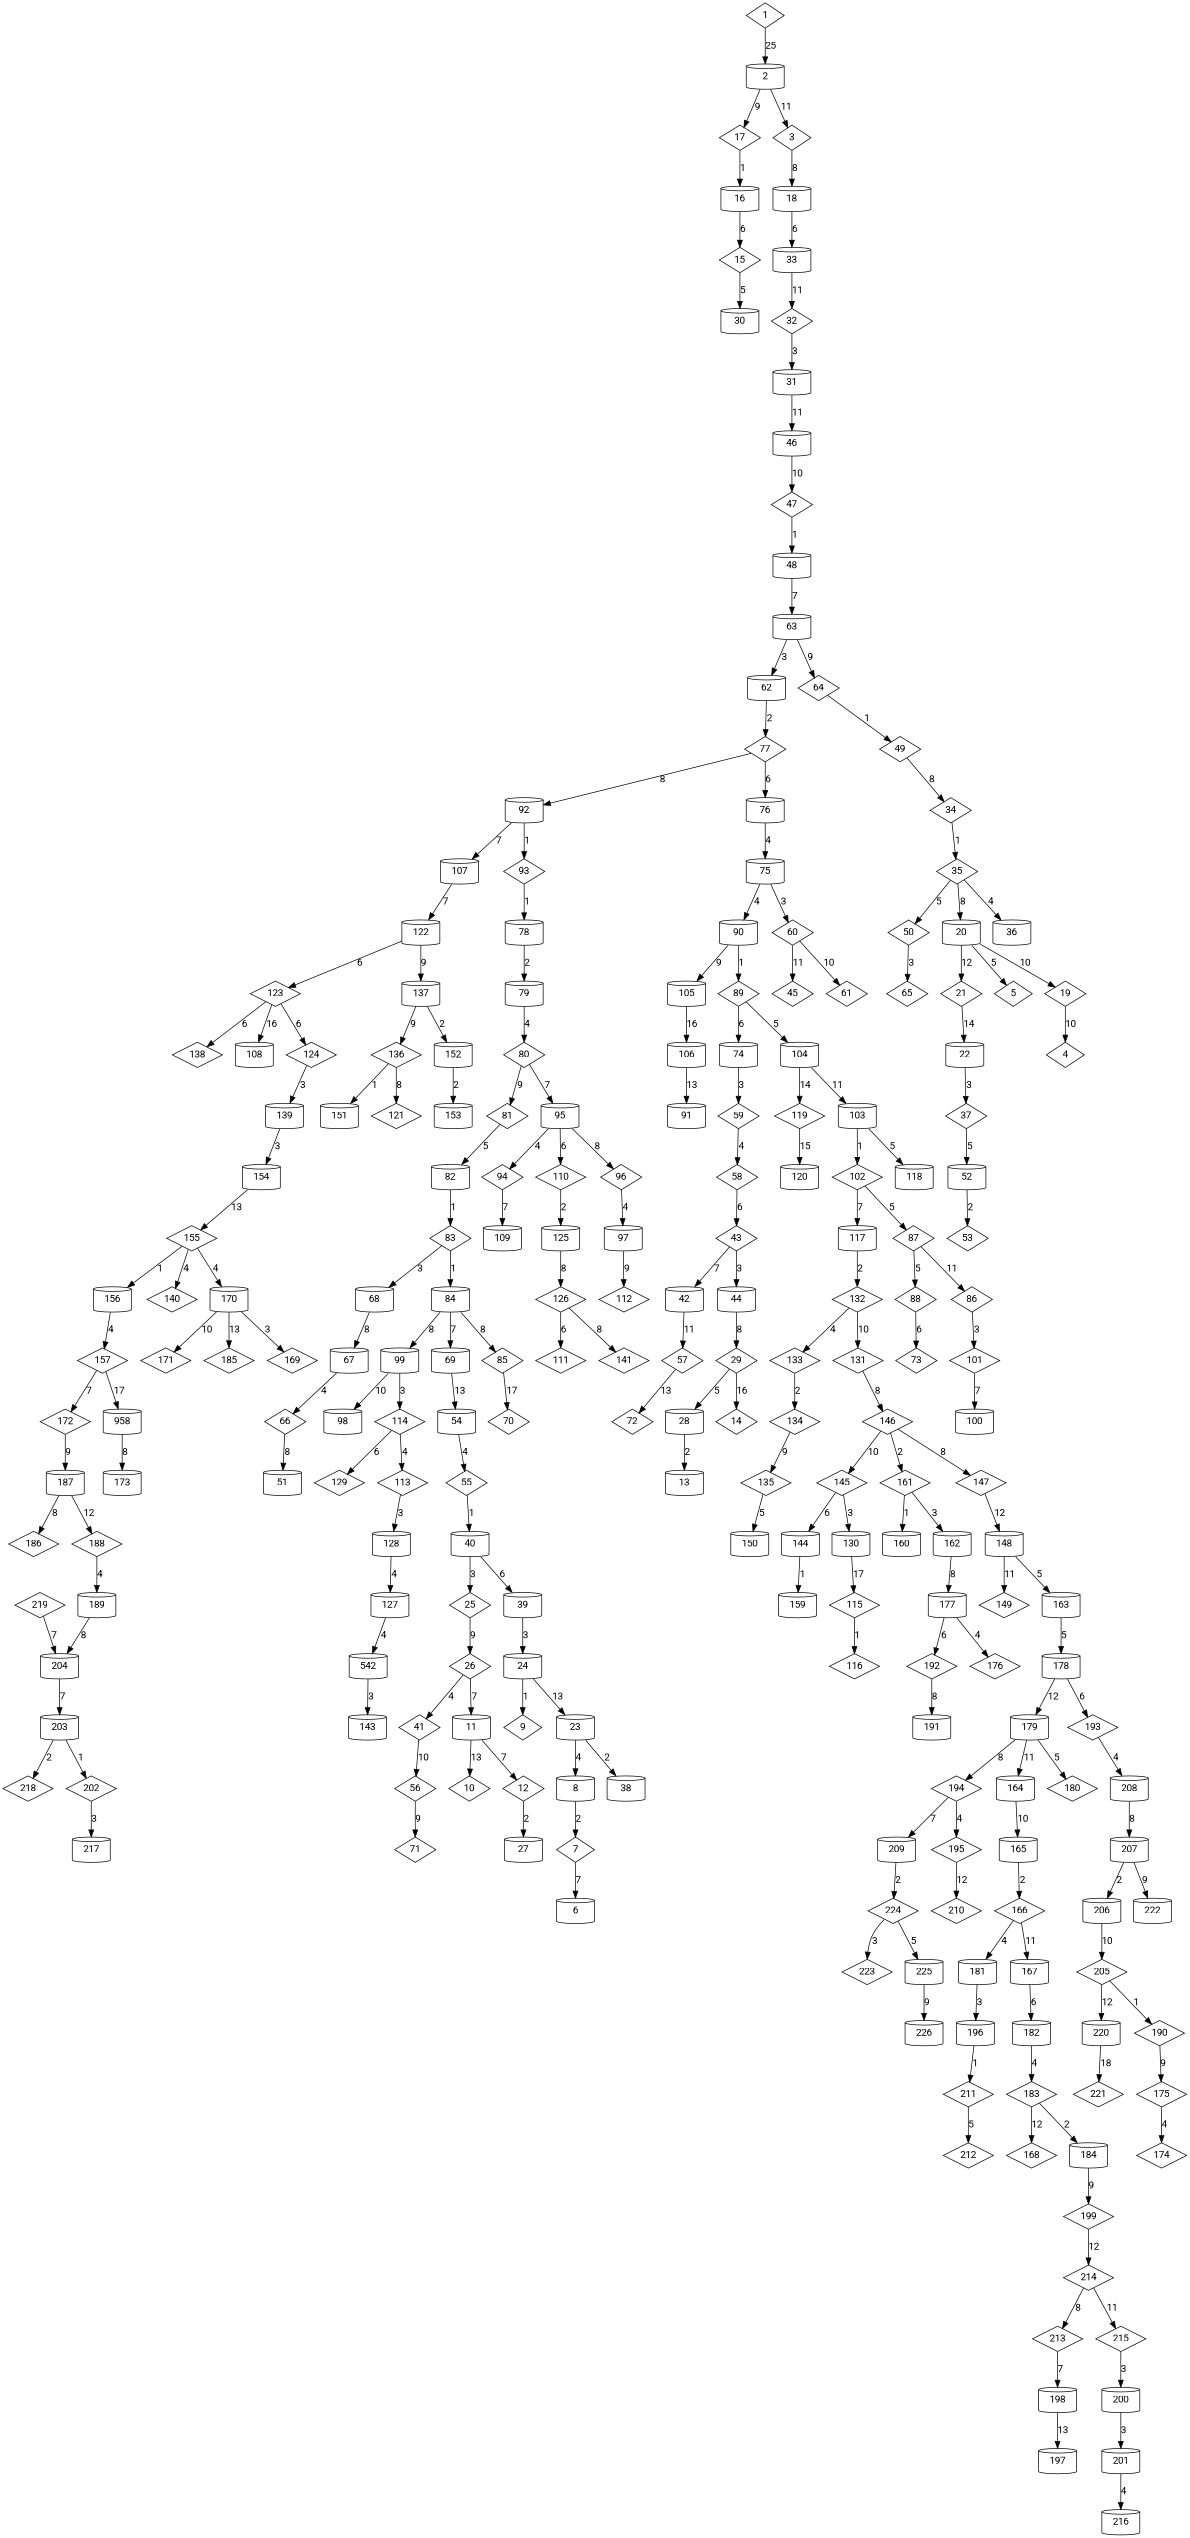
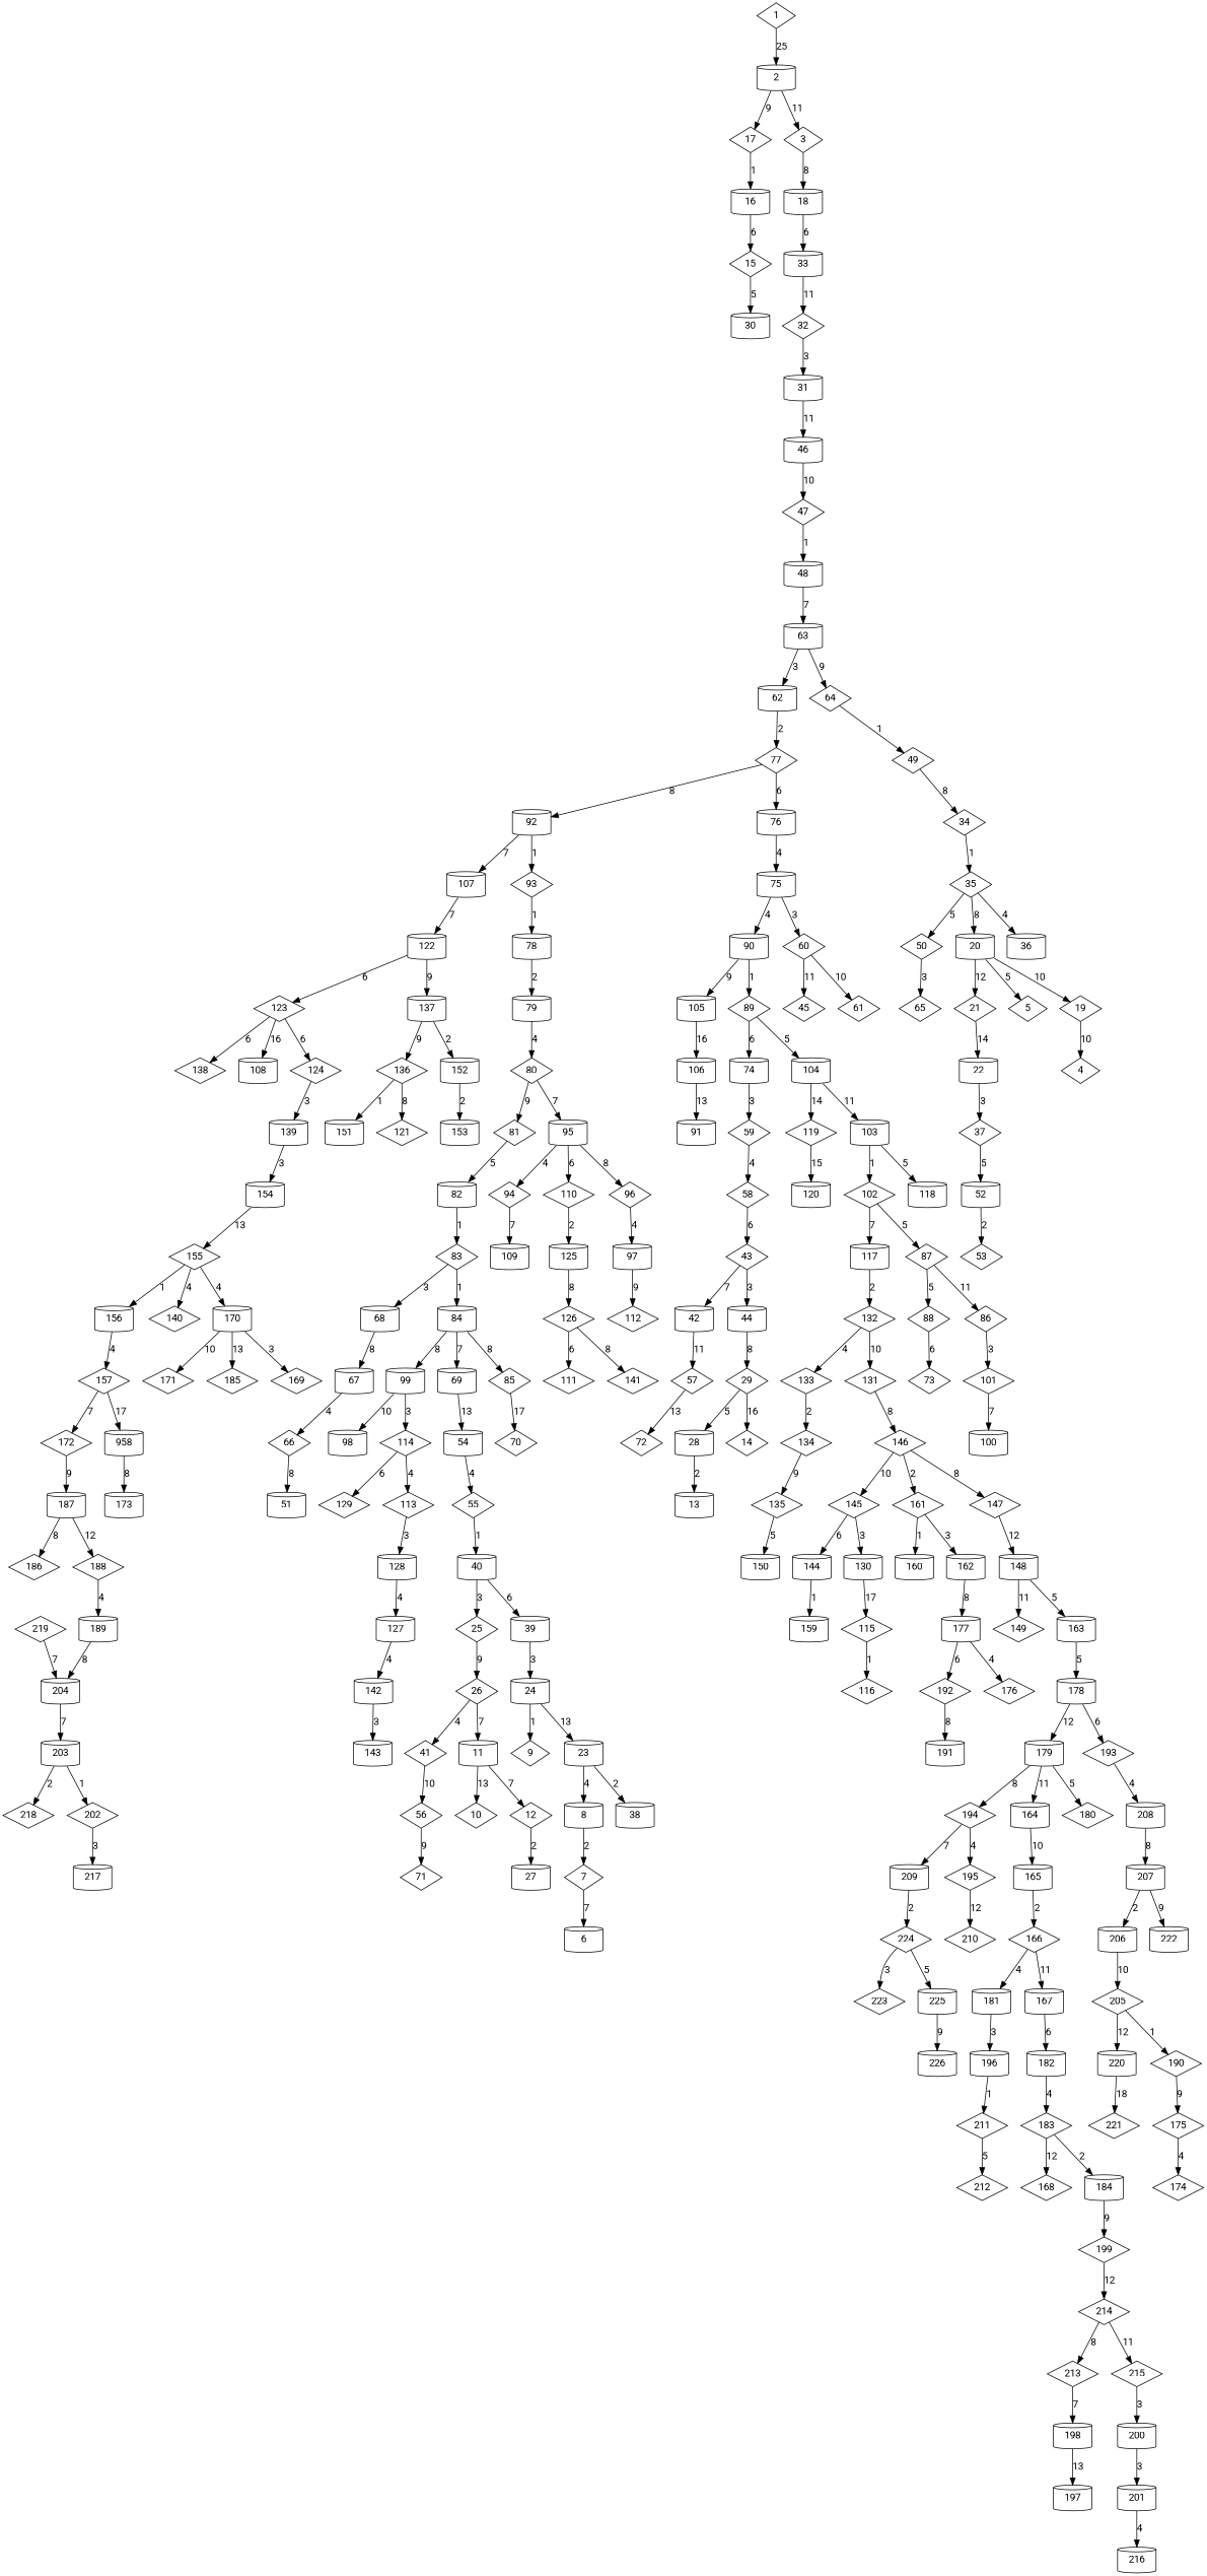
  digraph {
    fontname=Roboto
    node [fontname=Roboto shape=diamond]
    edge [fontname=Roboto]
    2 [shape=cylinder]
    1
    17
    3
    16 [shape=cylinder]
    18 [shape=cylinder]
    15
    30 [shape=cylinder]
    33 [shape=cylinder]
    32
    31 [shape=cylinder]
    46 [shape=cylinder]
    47
    48 [shape=cylinder]
    63 [shape=cylinder]
    62 [shape=cylinder]
    64
    77
    49
    76 [shape=cylinder]
    92 [shape=cylinder]
    75 [shape=cylinder]
    93
    107 [shape=cylinder]
    60
    90 [shape=cylinder]
    61
    45
    89
    105 [shape=cylinder]
    104 [shape=cylinder]
    74 [shape=cylinder]
    106 [shape=cylinder]
    103 [shape=cylinder]
    119
    59
    102
    118 [shape=cylinder]
    120 [shape=cylinder]
    58
    43
    44 [shape=cylinder]
    42 [shape=cylinder]
    29
    57
    28 [shape=cylinder]
    14
    72
    13 [shape=cylinder]
    78 [shape=cylinder]
    122 [shape=cylinder]
    79 [shape=cylinder]
    80
    95 [shape=cylinder]
    81
    94
    110
    96
    82 [shape=cylinder]
    109 [shape=cylinder]
    125 [shape=cylinder]
    97 [shape=cylinder]
    126
    111
    141
    123
    137 [shape=cylinder]
    124
    138
    108 [shape=cylinder]
    152 [shape=cylinder]
    136
    139 [shape=cylinder]
    154 [shape=cylinder]
    155
    156 [shape=cylinder]
    140
    170 [shape=cylinder]
    112
    34
    35
    36 [shape=cylinder]
    50
    20 [shape=cylinder]
    65
    5
    19
    21
    4
    22 [shape=cylinder]
    83
    84 [shape=cylinder]
    68 [shape=cylinder]
    69 [shape=cylinder]
    85
    99 [shape=cylinder]
    67 [shape=cylinder]
    54 [shape=cylinder]
    70
    114
    98 [shape=cylinder]
    66
    55
    51 [shape=cylinder]
    113
    129
    128 [shape=cylinder]
    127 [shape=cylinder]
-   142 [shape=cylinder label=542]
+   142 [shape=cylinder]
    143 [shape=cylinder]
    91 [shape=cylinder]
    153 [shape=cylinder]
    151 [shape=cylinder]
    121
    87
    117 [shape=cylinder]
    88
    86
    132
    73
    101
    133
    131
    134
    146
    135
    150 [shape=cylinder]
    161
    147
    145
    160 [shape=cylinder]
    162 [shape=cylinder]
    148 [shape=cylinder]
    130 [shape=cylinder]
    144 [shape=cylinder]
    177 [shape=cylinder]
    176
    192
    163 [shape=cylinder]
    149
    191 [shape=cylinder]
    115
    159 [shape=cylinder]
    116
    100 [shape=cylinder]
    37
    178 [shape=cylinder]
    193
    179 [shape=cylinder]
    208 [shape=cylinder]
    180
    194
    164 [shape=cylinder]
    207 [shape=cylinder]
    206 [shape=cylinder]
    222 [shape=cylinder]
    205
    190
    220 [shape=cylinder]
    175
    221
    174
    195
    209 [shape=cylinder]
    165 [shape=cylinder]
    210
    224
    223
    225 [shape=cylinder]
    226 [shape=cylinder]
    166
    181 [shape=cylinder]
    167 [shape=cylinder]
    196 [shape=cylinder]
    182 [shape=cylinder]
    211
    212
    183
    184 [shape=cylinder]
    168
    199
    214
    213
    215
    198 [shape=cylinder]
    200 [shape=cylinder]
    197 [shape=cylinder]
    201 [shape=cylinder]
    216 [shape=cylinder]
    40 [shape=cylinder]
    25
    39 [shape=cylinder]
    26
    24 [shape=cylinder]
    41
    11 [shape=cylinder]
    9
    23 [shape=cylinder]
    38 [shape=cylinder]
    8 [shape=cylinder]
    56
    12
    10
    71
    27 [shape=cylinder]
    7
    6 [shape=cylinder]
    157
    169
    171
    185
    172
    n213 [label=958 shape=cylinder]
    187 [shape=cylinder]
    173 [shape=cylinder]
    186
    188
    189 [shape=cylinder]
    204 [shape=cylinder]
    203 [shape=cylinder]
    202
    218
    219
    217 [shape=cylinder]
    52 [shape=cylinder]
    53
    2 -> 17 [label=9]
    2 -> 3 [label=11]
    1 -> 2 [label=25]
    17 -> 16 [label=1]
    3 -> 18 [label=8]
    16 -> 15 [label=6]
    18 -> 33 [label=6]
    15 -> 30 [label=5]
    33 -> 32 [label=11]
    32 -> 31 [label=3]
    31 -> 46 [label=11]
    46 -> 47 [label=10]
    47 -> 48 [label=1]
    48 -> 63 [label=7]
    63 -> 62 [label=3]
    63 -> 64 [label=9]
    62 -> 77 [label=2]
    64 -> 49 [label=1]
    77 -> 76 [label=6]
    77 -> 92 [label=8]
    49 -> 34 [label=8]
    76 -> 75 [label=4]
    92 -> 93 [label=1]
    92 -> 107 [label=7]
    75 -> 60 [label=3]
    75 -> 90 [label=4]
    93 -> 78 [label=1]
    107 -> 122 [label=7]
    60 -> 61 [label=10]
    60 -> 45 [label=11]
    90 -> 89 [label=1]
    90 -> 105 [label=9]
    89 -> 104 [label=5]
    89 -> 74 [label=6]
    105 -> 106 [label=16]
    104 -> 103 [label=11]
    104 -> 119 [label=14]
    74 -> 59 [label=3]
    106 -> 91 [label=13]
    103 -> 102 [label=1]
    103 -> 118 [label=5]
    119 -> 120 [label=15]
    59 -> 58 [label=4]
    102 -> 87 [label=5]
    102 -> 117 [label=7]
    58 -> 43 [label=6]
    43 -> 44 [label=3]
    43 -> 42 [label=7]
    44 -> 29 [label=8]
    42 -> 57 [label=11]
    29 -> 28 [label=5]
    29 -> 14 [label=16]
    57 -> 72 [label=13]
    28 -> 13 [label=2]
    78 -> 79 [label=2]
    122 -> 123 [label=6]
    122 -> 137 [label=9]
    79 -> 80 [label=4]
    80 -> 95 [label=7]
    80 -> 81 [label=9]
    95 -> 94 [label=4]
    95 -> 110 [label=6]
    95 -> 96 [label=8]
    81 -> 82 [label=5]
    94 -> 109 [label=7]
    110 -> 125 [label=2]
    96 -> 97 [label=4]
    82 -> 83 [label=1]
    125 -> 126 [label=8]
    97 -> 112 [label=9]
    126 -> 111 [label=6]
    126 -> 141 [label=8]
    123 -> 124 [label=6]
    123 -> 138 [label=6]
    123 -> 108 [label=16]
    137 -> 152 [label=2]
    137 -> 136 [label=9]
    124 -> 139 [label=3]
    152 -> 153 [label=2]
    136 -> 151 [label=1]
    136 -> 121 [label=8]
    139 -> 154 [label=3]
    154 -> 155 [label=13]
    155 -> 156 [label=1]
    155 -> 140 [label=4]
    155 -> 170 [label=4]
    156 -> 157 [label=4]
    170 -> 169 [label=3]
    170 -> 171 [label=10]
    170 -> 185 [label=13]
    34 -> 35 [label=1]
    35 -> 36 [label=4]
    35 -> 50 [label=5]
    35 -> 20 [label=8]
    50 -> 65 [label=3]
    20 -> 5 [label=5]
    20 -> 19 [label=10]
    20 -> 21 [label=12]
    19 -> 4 [label=10]
    21 -> 22 [label=14]
    22 -> 37 [label=3]
    83 -> 84 [label=1]
    83 -> 68 [label=3]
    84 -> 69 [label=7]
    84 -> 85 [label=8]
    84 -> 99 [label=8]
    68 -> 67 [label=8]
    69 -> 54 [label=13]
    85 -> 70 [label=17]
    99 -> 114 [label=3]
    99 -> 98 [label=10]
    67 -> 66 [label=4]
    54 -> 55 [label=4]
    114 -> 113 [label=4]
    114 -> 129 [label=6]
    66 -> 51 [label=8]
    55 -> 40 [label=1]
    113 -> 128 [label=3]
    128 -> 127 [label=4]
    127 -> 142 [label=4]
    142 -> 143 [label=3]
    87 -> 88 [label=5]
    87 -> 86 [label=11]
    117 -> 132 [label=2]
    88 -> 73 [label=6]
    86 -> 101 [label=3]
    132 -> 133 [label=4]
    132 -> 131 [label=10]
    101 -> 100 [label=7]
    133 -> 134 [label=2]
    131 -> 146 [label=8]
    134 -> 135 [label=9]
    146 -> 161 [label=2]
    146 -> 147 [label=8]
    146 -> 145 [label=10]
    135 -> 150 [label=5]
    161 -> 160 [label=1]
    161 -> 162 [label=3]
    147 -> 148 [label=12]
    145 -> 130 [label=3]
    145 -> 144 [label=6]
    162 -> 177 [label=8]
    148 -> 163 [label=5]
    148 -> 149 [label=11]
    130 -> 115 [label=17]
    144 -> 159 [label=1]
    177 -> 176 [label=4]
    177 -> 192 [label=6]
    192 -> 191 [label=8]
    163 -> 178 [label=5]
    115 -> 116 [label=1]
    37 -> 52 [label=5]
    178 -> 193 [label=6]
    178 -> 179 [label=12]
    193 -> 208 [label=4]
    179 -> 180 [label=5]
    179 -> 194 [label=8]
    179 -> 164 [label=11]
    208 -> 207 [label=8]
    194 -> 195 [label=4]
    194 -> 209 [label=7]
    164 -> 165 [label=10]
    207 -> 206 [label=2]
    207 -> 222 [label=9]
    206 -> 205 [label=10]
    205 -> 190 [label=1]
    205 -> 220 [label=12]
    190 -> 175 [label=9]
    220 -> 221 [label=18]
    175 -> 174 [label=4]
    195 -> 210 [label=12]
    209 -> 224 [label=2]
    165 -> 166 [label=2]
    224 -> 223 [label=3]
    224 -> 225 [label=5]
    225 -> 226 [label=9]
    166 -> 181 [label=4]
    166 -> 167 [label=11]
    181 -> 196 [label=3]
    167 -> 182 [label=6]
    196 -> 211 [label=1]
    182 -> 183 [label=4]
    211 -> 212 [label=5]
    183 -> 184 [label=2]
    183 -> 168 [label=12]
    184 -> 199 [label=9]
    199 -> 214 [label=12]
    214 -> 213 [label=8]
    214 -> 215 [label=11]
    213 -> 198 [label=7]
    215 -> 200 [label=3]
    198 -> 197 [label=13]
    200 -> 201 [label=3]
    201 -> 216 [label=4]
    40 -> 25 [label=3]
    40 -> 39 [label=6]
    25 -> 26 [label=9]
    39 -> 24 [label=3]
    26 -> 41 [label=4]
    26 -> 11 [label=7]
    24 -> 9 [label=1]
    24 -> 23 [label=13]
    41 -> 56 [label=10]
    11 -> 12 [label=7]
    11 -> 10 [label=13]
    23 -> 38 [label=2]
    23 -> 8 [label=4]
    8 -> 7 [label=2]
    56 -> 71 [label=9]
    12 -> 27 [label=2]
    7 -> 6 [label=7]
    157 -> 172 [label=7]
    157 -> n213 [label=17]
    172 -> 187 [label=9]
    n213 -> 173 [label=8]
    187 -> 186 [label=8]
    187 -> 188 [label=12]
    188 -> 189 [label=4]
    189 -> 204 [label=8]
    204 -> 203 [label=7]
    203 -> 202 [label=1]
    203 -> 218 [label=2]
    202 -> 217 [label=3]
    219 -> 204 [label=7]
    52 -> 53 [label=2]
  }
